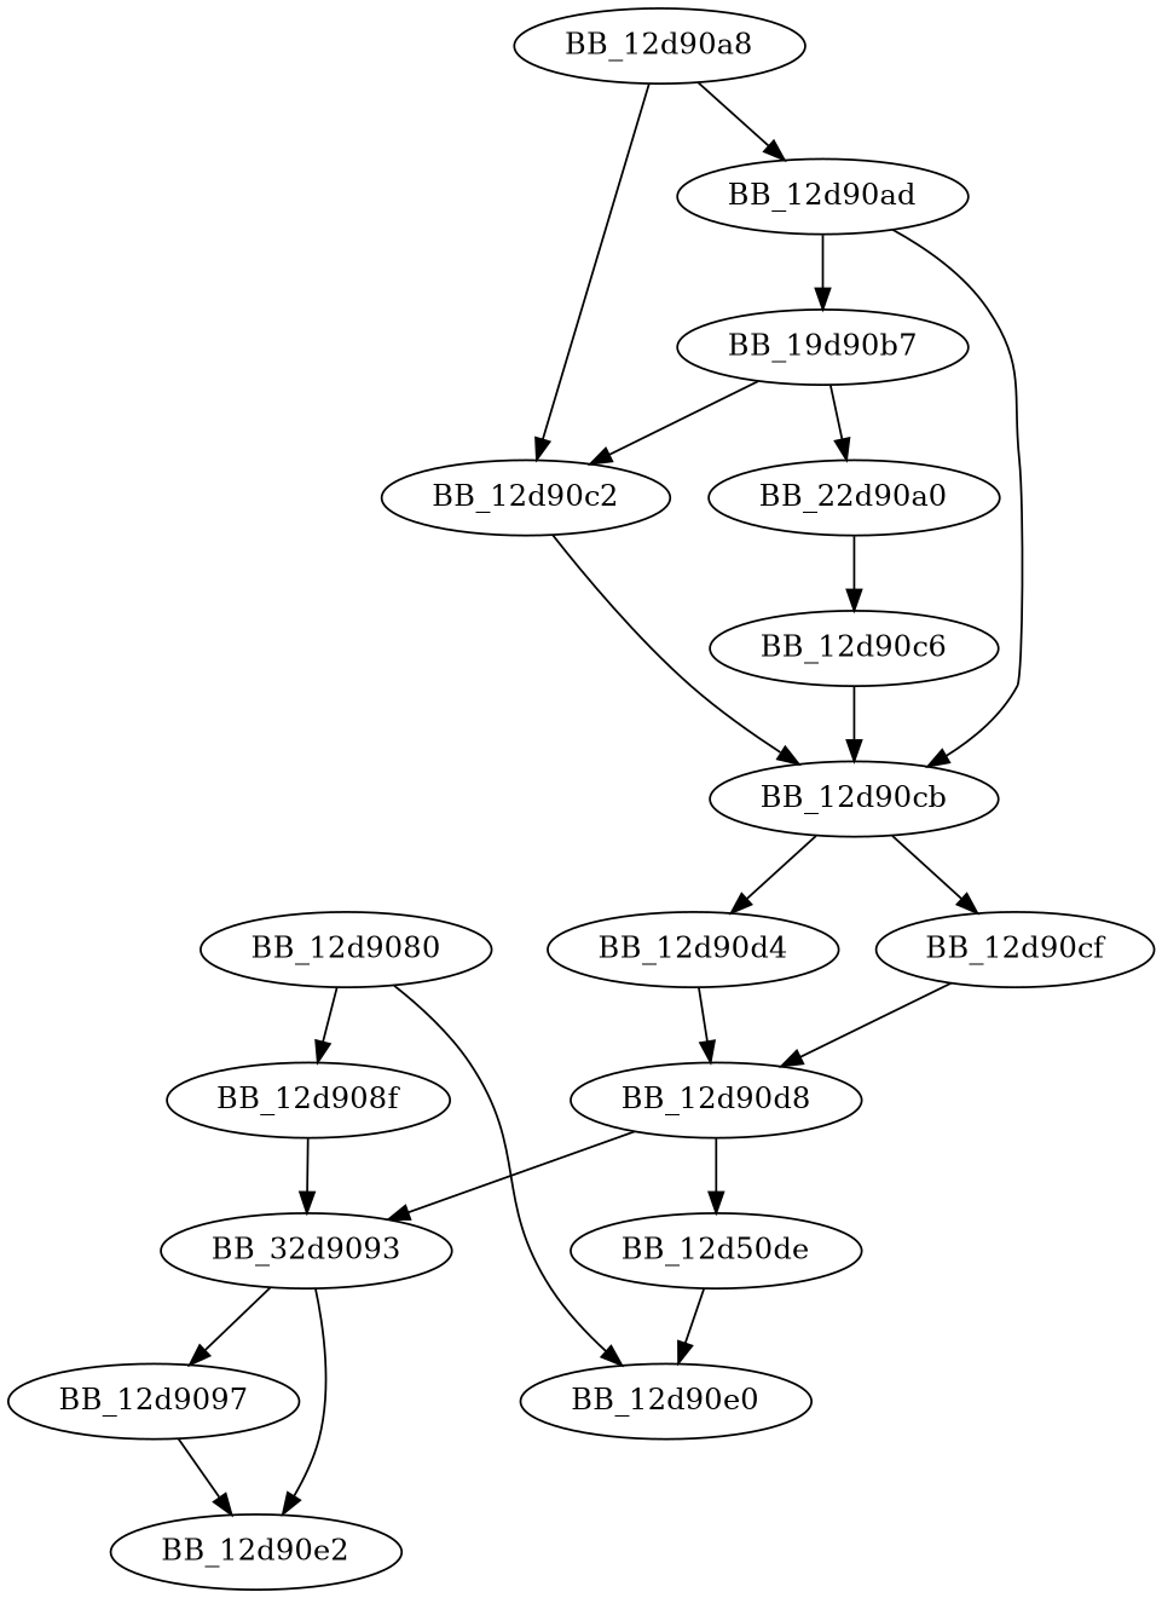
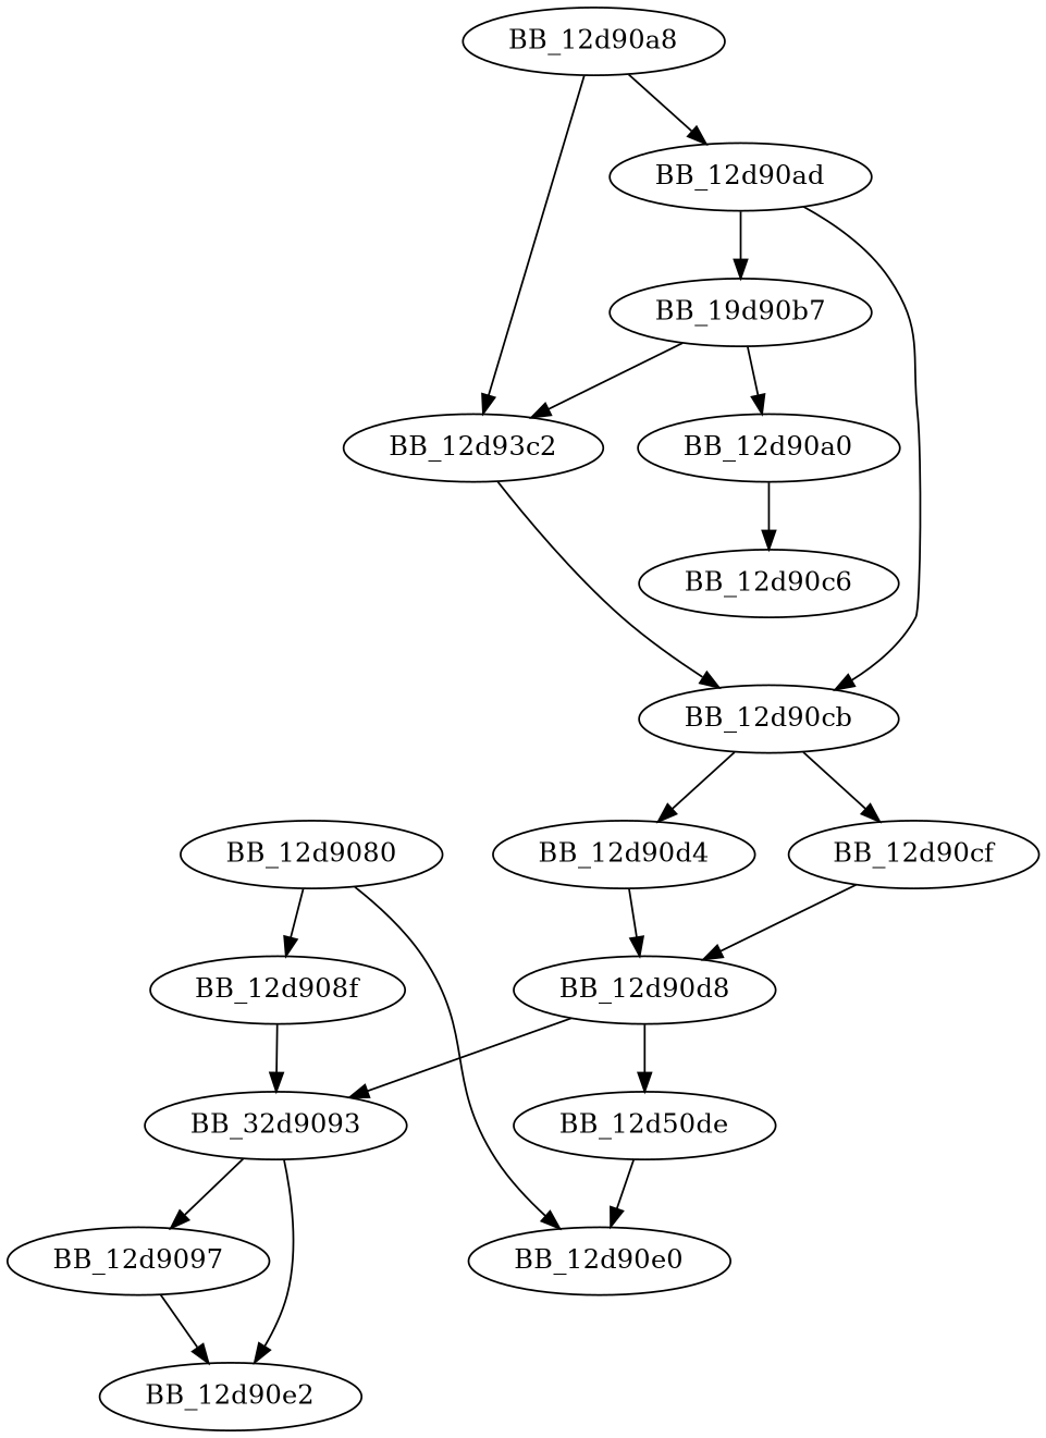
  digraph {
    BB_12d9080
    BB_12d908f
    BB_12d90e0
    n4 [label=BB_32d9093]
    BB_12d9097
    BB_12d90e2
-   BB_12d90a0 [label=BB_22d90a0]
+   BB_12d90a0
    BB_12d90c6
    BB_12d90a8
    BB_12d90ad
-   BB_12d90c2
+   BB_12d90c2 [label=BB_12d93c2]
    BB_12d90cb
    n13 [label=BB_19d90b7]
    BB_12d90cf
    BB_12d90d4
    BB_12d90d8
    n17 [label=BB_12d50de]
    BB_12d9080 -> BB_12d908f
    BB_12d9080 -> BB_12d90e0
    BB_12d908f -> n4
    n4 -> BB_12d9097
    n4 -> BB_12d90e2
    BB_12d9097 -> BB_12d90e2
    BB_12d90a0 -> BB_12d90c6
-   BB_12d90c6 -> BB_12d90cb
    BB_12d90a8 -> BB_12d90ad
    BB_12d90a8 -> BB_12d90c2
    BB_12d90ad -> BB_12d90cb
    BB_12d90ad -> n13
    BB_12d90c2 -> BB_12d90cb
    BB_12d90cb -> BB_12d90cf
    BB_12d90cb -> BB_12d90d4
    n13 -> BB_12d90a0
    n13 -> BB_12d90c2
    BB_12d90cf -> BB_12d90d8
    BB_12d90d4 -> BB_12d90d8
    BB_12d90d8 -> n4
    BB_12d90d8 -> n17
    n17 -> BB_12d90e0
  }
